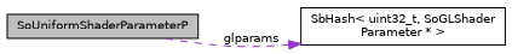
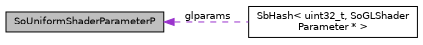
  digraph {
    rankdir=LR
    node [color=black fontname=Helvetica fontsize=10 shape=record style=filled]
    n1 [fillcolor=grey75 fontcolor=black height=0.2 label=SoUniformShaderParameterP width=0.4]
    n2 [fillcolor=white height=0.2 label="SbHash\< uint32_t, SoGLShader\lParameter * \>" width=0.4]
-   n2 -> n1 [color=darkorchid3 dir=back fontname=Helvetica fontsize=10 label=" glparams" labelfontname=Helvetica labelfontsize=10 style=dashed]
+   n1 -> n2 [color=darkorchid3 dir=back fontname=Helvetica fontsize=10 label=" glparams" labelfontname=Helvetica labelfontsize=10 style=dashed]
  }
